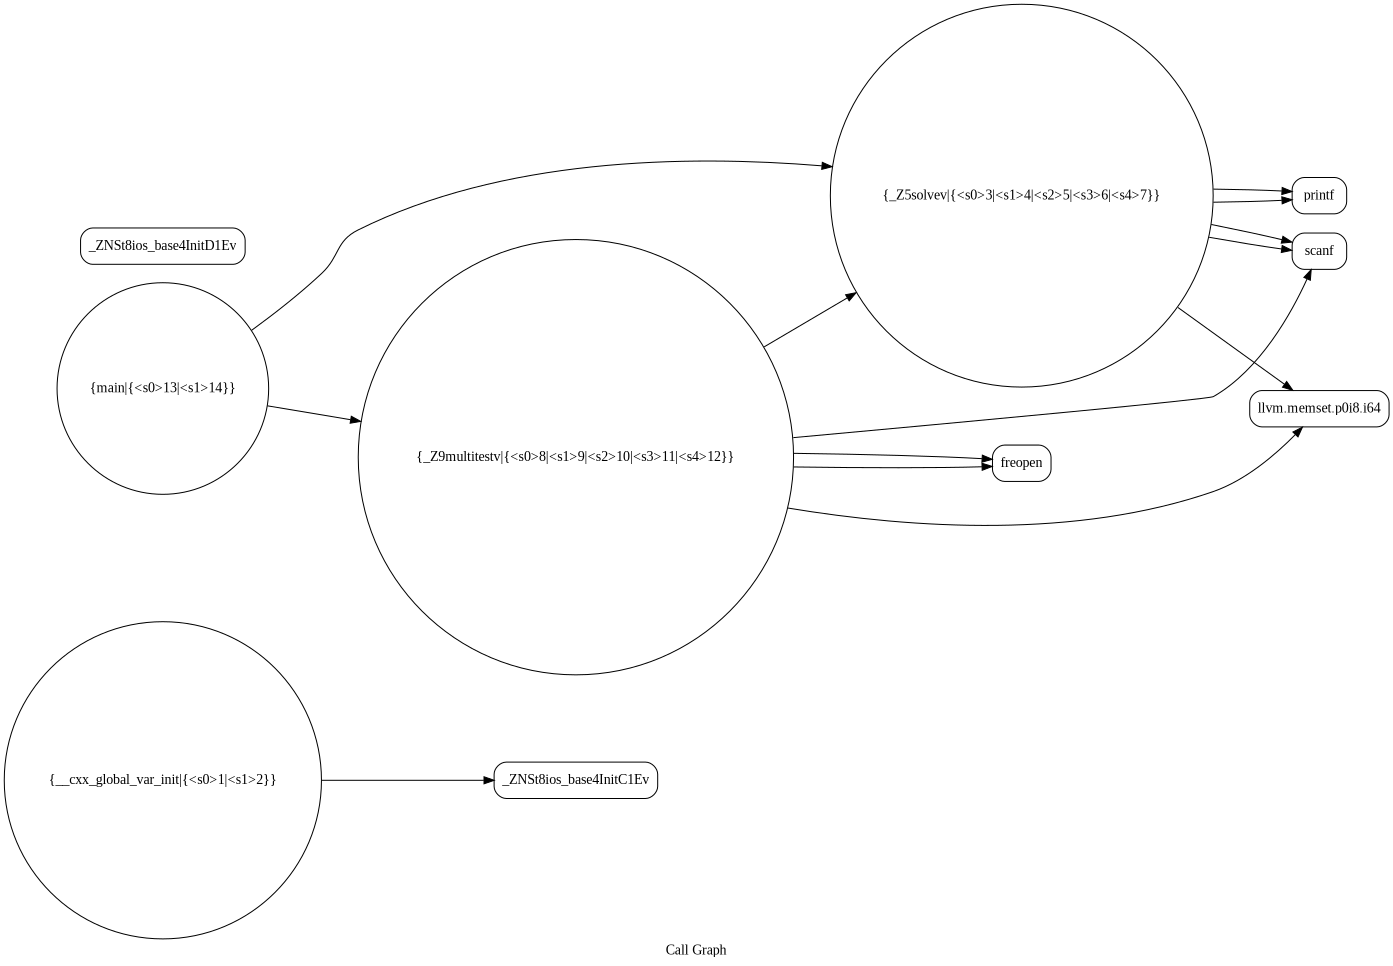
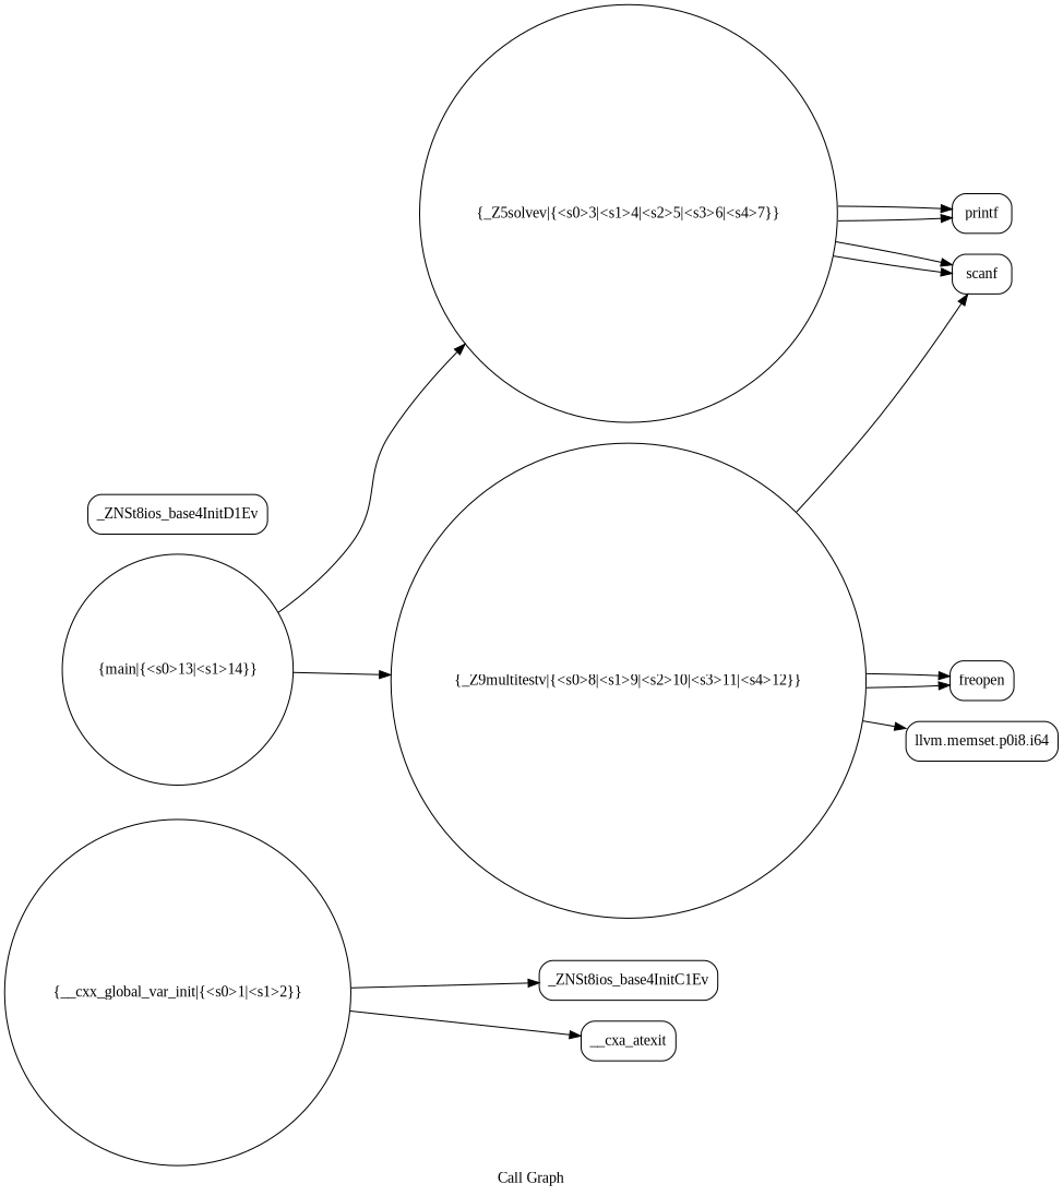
  digraph {
    fontname="Liberation Serif"
    label="Call Graph"
    rankdir=LR
    node [fontname="Liberation Serif" shape=Mrecord]
    edge [color=black fontname="Liberation Serif" tailport=s0]
    n1 [label="{__cxx_global_var_init|{<s0>1|<s1>2}}" shape=circle]
    n2 [label="{_ZNSt8ios_base4InitC1Ev}"]
+   n3 [label="{__cxa_atexit}"]
    n4 [label="{printf}"]
    n5 [label="{_ZNSt8ios_base4InitD1Ev}"]
    n6 [label="{freopen}"]
    n7 [label="{_Z5solvev|{<s0>3|<s1>4|<s2>5|<s3>6|<s4>7}}" shape=circle]
    n8 [label="{llvm.memset.p0i8.i64}"]
    n9 [label="{scanf}"]
    n10 [label="{_Z9multitestv|{<s0>8|<s1>9|<s2>10|<s3>11|<s4>12}}" shape=circle]
    n11 [label="{main|{<s0>13|<s1>14}}" shape=circle]
    n1 -> n2
+   n1 -> n3 [tailport=s1]
    n7 -> n4 [tailport=s3]
    n7 -> n4 [tailport=s4]
-   n7 -> n8
    n7 -> n9 [tailport=s1]
    n7 -> n9 [tailport=s2]
    n10 -> n6
    n10 -> n6 [tailport=s1]
-   n10 -> n7 [tailport=s4]
    n10 -> n8 [tailport=s3]
    n10 -> n9 [tailport=s2]
    n11 -> n7 [tailport=s1]
    n11 -> n10
  }
